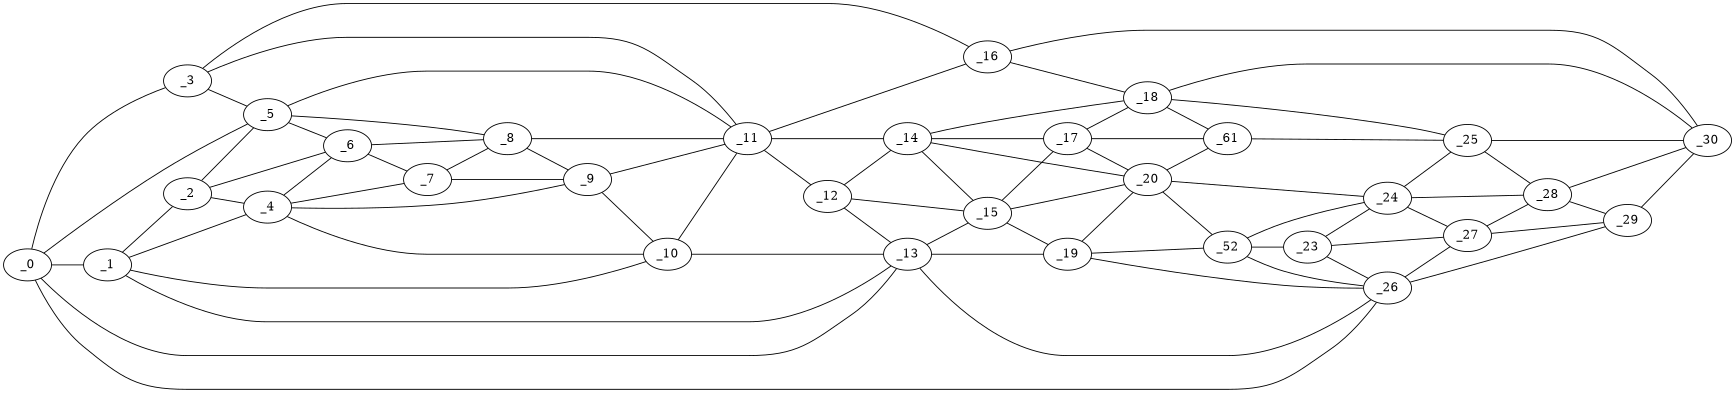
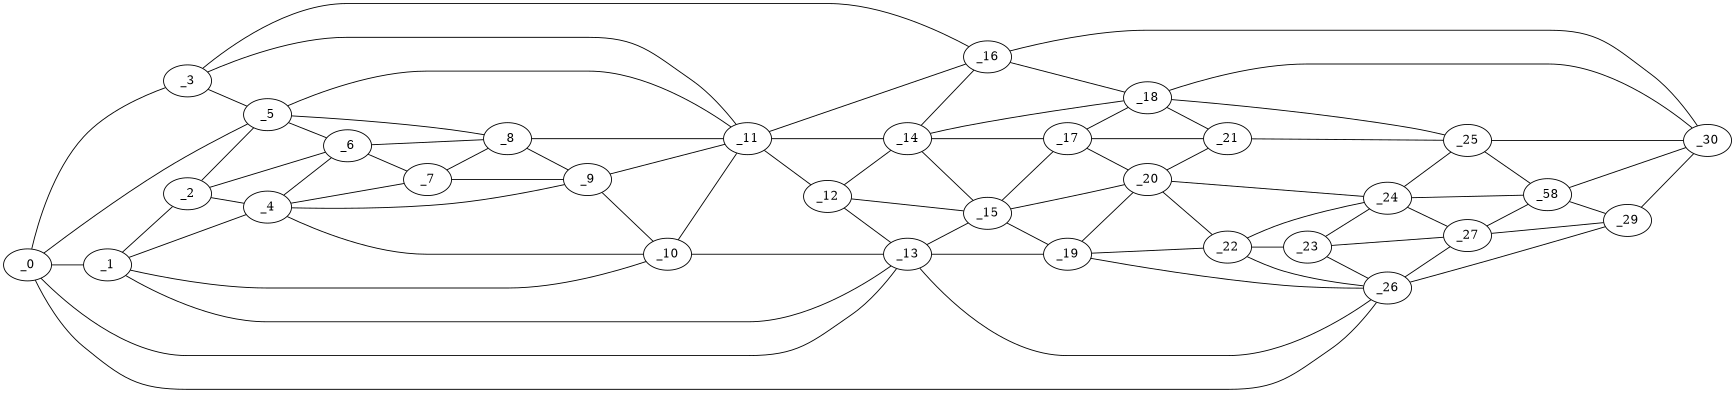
  graph {
    rankdir=LR
    node [x=22 y=46]
    edge [valence=2]
    _0 [x=5 y=51]
    _1 [x=14 y=51]
    _3 [x=21 y=88]
    _5 [y=74]
    _13 [x=68]
    _26 [x=103 y=39]
    _2 [x=20 y=58]
    _4 [y=52]
    _10 [x=48 y=49]
    _6 [x=25 y=59]
    _11 [x=51 y=57]
    _16 [x=73 y=80]
    _8 [x=38 y=58]
    _15 [x=73 y=56]
    _19 [x=85 y=45]
    _27 [x=110 y=52]
    _29 [x=126 y=60]
    _7 [x=32 y=53]
    _9 [x=39 y=52]
    _12 [x=60 y=55]
    _14 [x=72 y=71]
    _30 [x=126 y=75]
    _18 [x=84 y=78]
    _17 [x=84 y=69]
    _20 [x=85 y=53]
-   _22 [x=92 label=_52]
-   _28 [x=113 y=68]
-   _21 [x=91 y=71 label=_61]
+   _22 [x=92]
+   _28 [x=113 y=68 label=_58]
+   _21 [x=91 y=71]
    _25 [x=102 y=68]
    _24 [x=102 y=57]
    _23 [x=98]
    _0 -- _1 [valence=1]
    _0 -- _3 [valence=1]
    _0 -- _5 [valence=1]
    _0 -- _13 [valence=1]
    _0 -- _26 [valence=1]
    _1 -- _13
    _1 -- _2
    _1 -- _4
    _1 -- _10
    _3 -- _5
    _3 -- _11
    _3 -- _16 [valence=1]
    _5 -- _6
    _5 -- _11
    _5 -- _8
    _13 -- _26
    _13 -- _15
    _13 -- _19 [valence=1]
    _26 -- _27
    _26 -- _29 [valence=1]
    _2 -- _5 [valence=1]
    _2 -- _4
    _2 -- _6
    _4 -- _10
    _4 -- _6 [valence=1]
    _4 -- _7
    _4 -- _9 [valence=1]
    _10 -- _13
    _10 -- _11
    _6 -- _8
    _6 -- _7
    _11 -- _16
    _11 -- _12 [valence=1]
    _11 -- _14
    _16 -- _30
    _16 -- _18 [valence=1]
    _8 -- _11 [valence=1]
    _8 -- _9
    _15 -- _19 [valence=1]
    _15 -- _17
    _15 -- _20
    _19 -- _26 [valence=1]
    _19 -- _20
    _19 -- _22
    _27 -- _29
    _27 -- _28
    _29 -- _30 [valence=1]
    _7 -- _8
    _7 -- _9
    _9 -- _10
    _9 -- _11
    _12 -- _13 [valence=1]
    _12 -- _15 [valence=1]
    _12 -- _14
-   _14 -- _20 [valence=1]
+   _14 -- _16 [valence=1]
    _14 -- _15
    _14 -- _18
    _14 -- _17 [valence=1]
    _18 -- _30 [valence=1]
    _18 -- _21
    _18 -- _25
    _17 -- _18
    _17 -- _20
    _17 -- _21
    _20 -- _22 [valence=1]
    _20 -- _21 [valence=1]
    _20 -- _24
    _22 -- _26
    _22 -- _24
    _22 -- _23
    _28 -- _29 [valence=1]
    _28 -- _30
    _21 -- _25
    _25 -- _30
    _25 -- _28
    _24 -- _27 [valence=1]
    _24 -- _28
    _24 -- _25 [valence=1]
    _23 -- _26 [valence=1]
    _23 -- _27
    _23 -- _24 [valence=1]
  }
